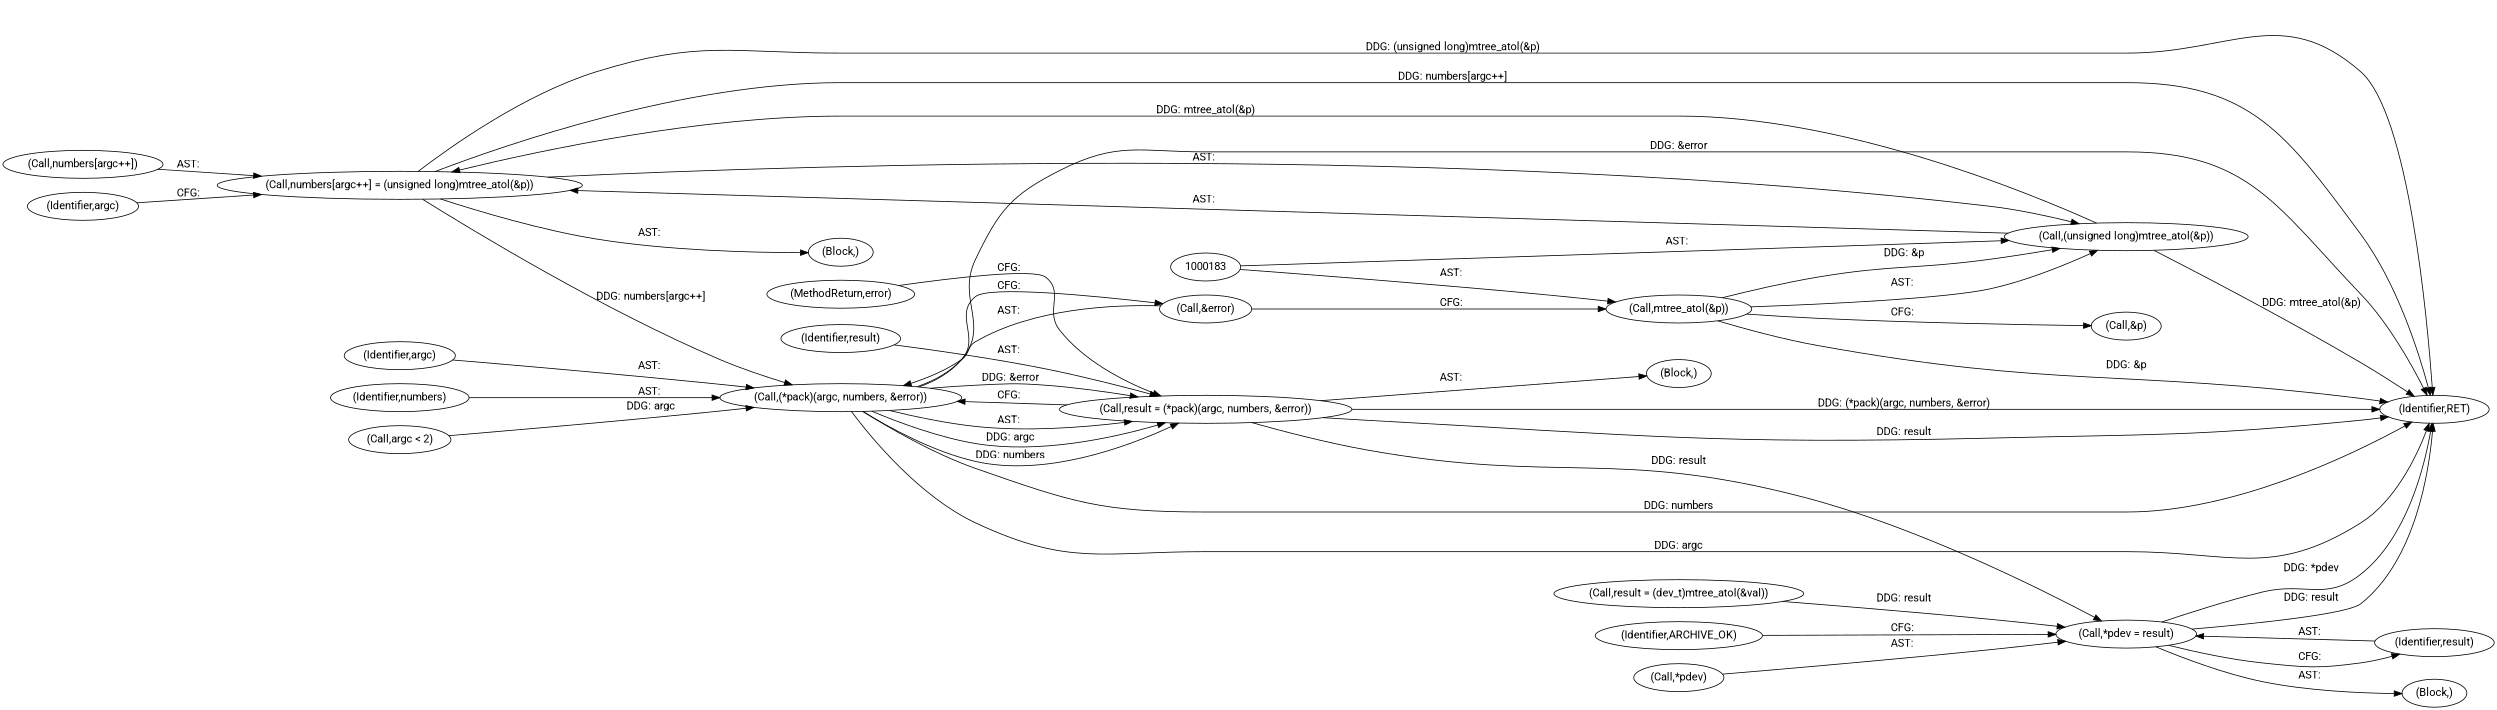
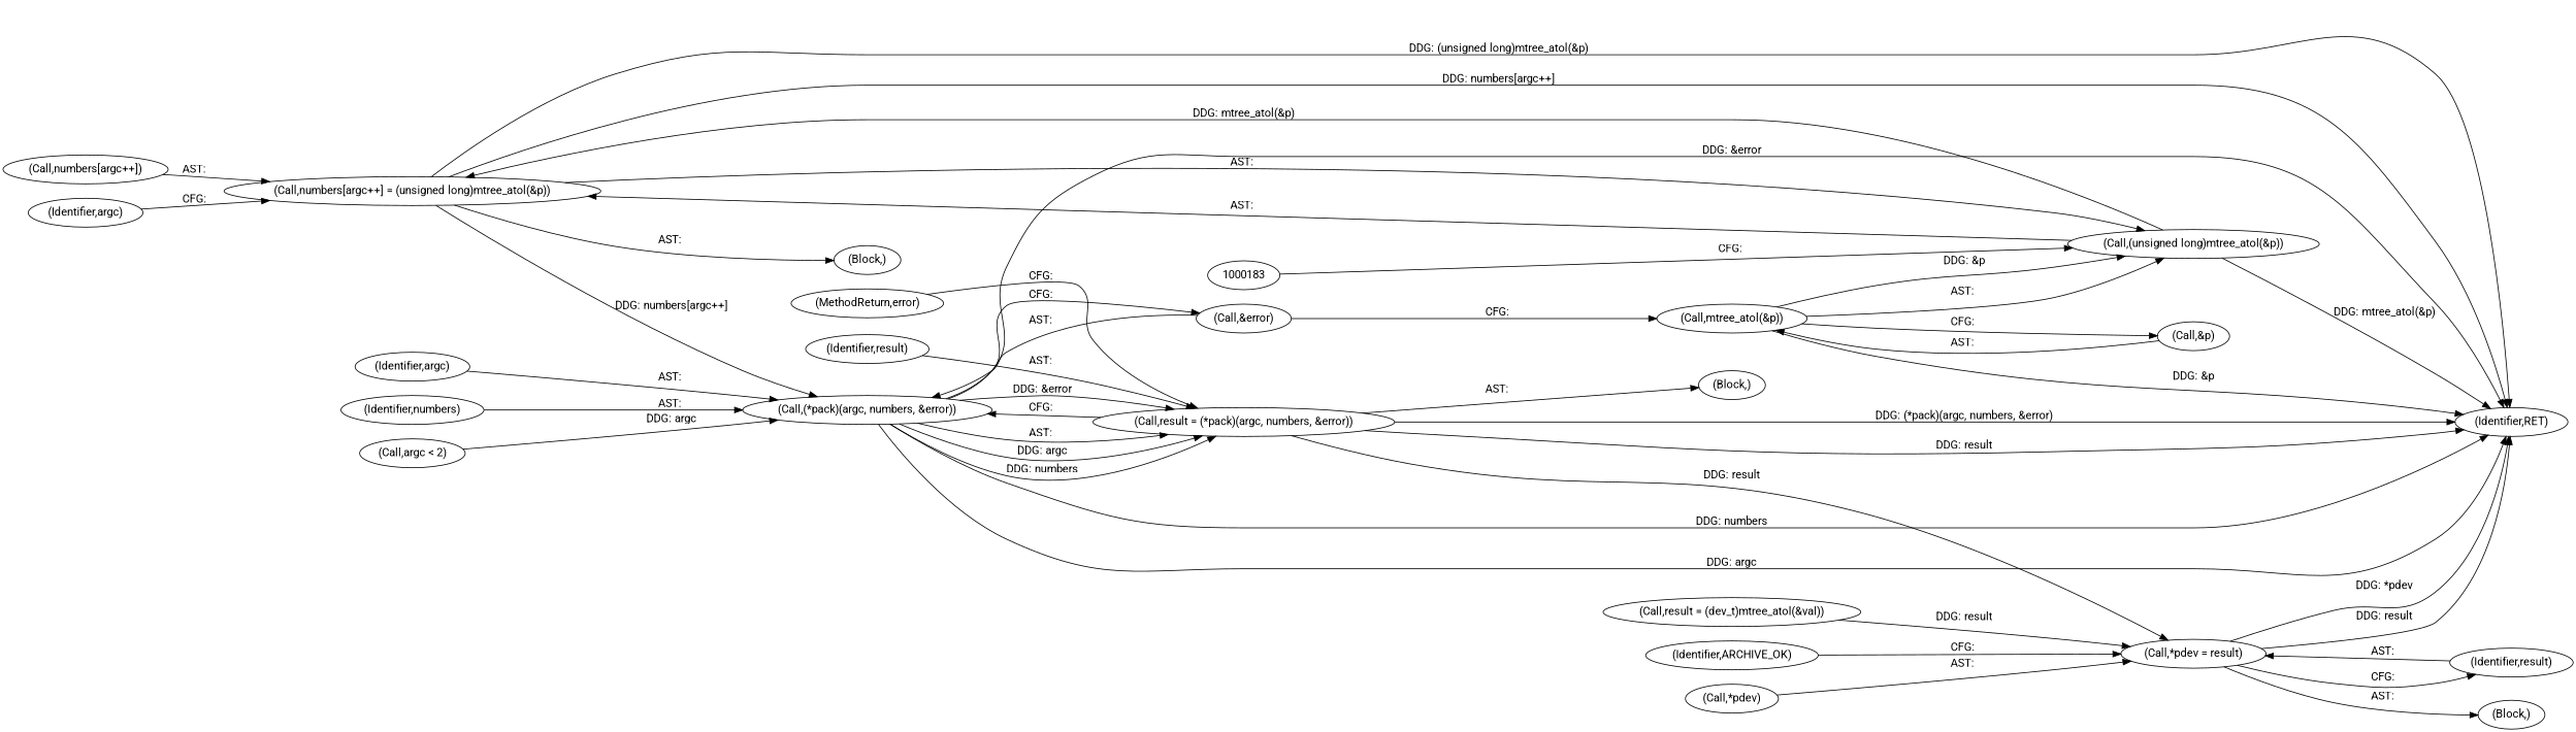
  digraph {
    fontname=Roboto
    rankdir=LR
    node [fontname=Roboto]
    edge [fontname=Roboto]
    n1 [label="(Call,numbers[argc++] = (unsigned long)mtree_atol(&p))"]
    n2 [label="(Call,(unsigned long)mtree_atol(&p))"]
    n3 [label="(Call,(*pack)(argc, numbers, &error))"]
    n4 [label="(Block,)"]
    n5 [label="(Identifier,RET)"]
    n6 [label="(Call,result = (*pack)(argc, numbers, &error))"]
    n7 [label="(Call,&error)"]
    n8 [label="(Call,mtree_atol(&p))"]
    n9 [label="(Call,&p)"]
    n10 [label="(Call,*pdev = result)"]
    n11 [label="(Block,)"]
    n12 [label="(Identifier,result)"]
    n13 [label="(Block,)"]
    n14 [label="(MethodReturn,error)"]
    n15 [label="(Identifier,result)"]
    n16 [label="(Identifier,argc)"]
    n17 [label="(Call,result = (dev_t)mtree_atol(&val))"]
    n18 [label="(Call,numbers[argc++])"]
    n19 [label="(Identifier,argc)"]
    n20 [label="(Identifier,numbers)"]
    n21 [label="(Identifier,ARCHIVE_OK)"]
    n22 [label="(Call,*pdev)"]
    n23 [label="(Call,argc < 2)"]
    1000183
    n1 -> n2 [label="AST: "]
    n1 -> n3 [label="DDG: numbers[argc++]"]
    n1 -> n4 [label="AST: "]
    n1 -> n5 [label="DDG: (unsigned long)mtree_atol(&p)"]
    n1 -> n5 [label="DDG: numbers[argc++]"]
    n2 -> n1 [label="AST: "]
    n2 -> n1 [label="DDG: mtree_atol(&p)"]
    n2 -> n5 [label="DDG: mtree_atol(&p)"]
    n3 -> n5 [label="DDG: argc"]
    n3 -> n5 [label="DDG: &error"]
    n3 -> n5 [label="DDG: numbers"]
    n3 -> n6 [label="AST: "]
    n3 -> n6 [label="DDG: argc"]
    n3 -> n6 [label="DDG: numbers"]
    n3 -> n6 [label="DDG: &error"]
    n3 -> n7 [label="CFG: "]
    n6 -> n3 [label="CFG: "]
    n6 -> n5 [label="DDG: result"]
    n6 -> n5 [label="DDG: (*pack)(argc, numbers, &error)"]
    n6 -> n10 [label="DDG: result"]
    n6 -> n11 [label="AST: "]
    n7 -> n3 [label="AST: "]
    n7 -> n8 [label="CFG: "]
    n8 -> n2 [label="AST: "]
    n8 -> n2 [label="DDG: &p"]
    n8 -> n5 [label="DDG: &p"]
    n8 -> n9 [label="CFG: "]
-   1000183 -> n8 [label="AST: "]
+   n9 -> n8 [label="AST: "]
    n10 -> n5 [label="DDG: result"]
    n10 -> n5 [label="DDG: *pdev"]
    n10 -> n12 [label="CFG: "]
    n10 -> n13 [label="AST: "]
    n12 -> n10 [label="AST: "]
    n14 -> n6 [label="CFG: "]
    n15 -> n6 [label="AST: "]
    n16 -> n3 [label="AST: "]
    n17 -> n10 [label="DDG: result"]
    n18 -> n1 [label="AST: "]
    n19 -> n1 [label="CFG: "]
    n20 -> n3 [label="AST: "]
    n21 -> n10 [label="CFG: "]
    n22 -> n10 [label="AST: "]
    n23 -> n3 [label="DDG: argc"]
-   1000183 -> n2 [label="AST: "]
+   1000183 -> n2 [label="CFG: "]
  }
